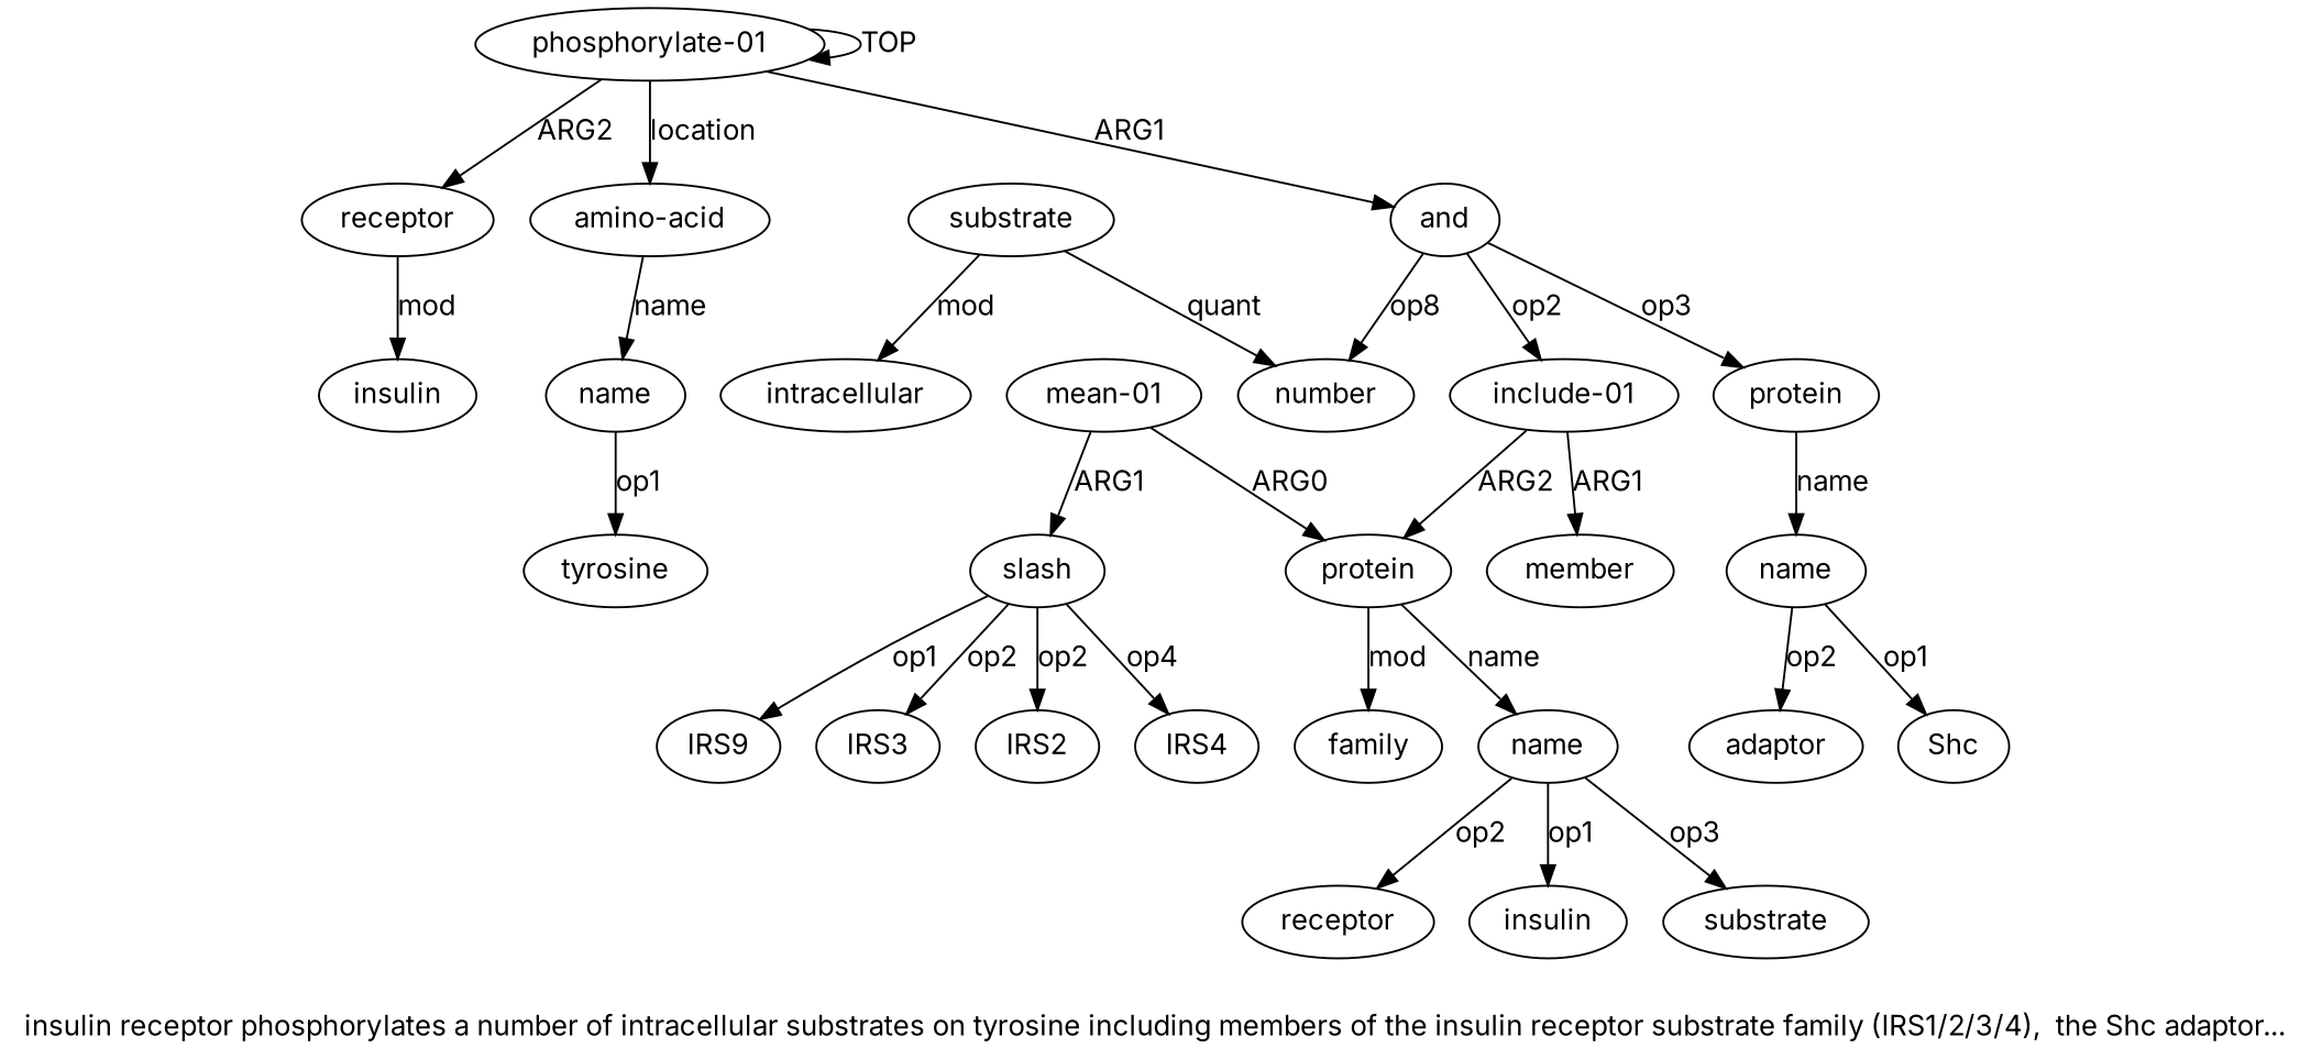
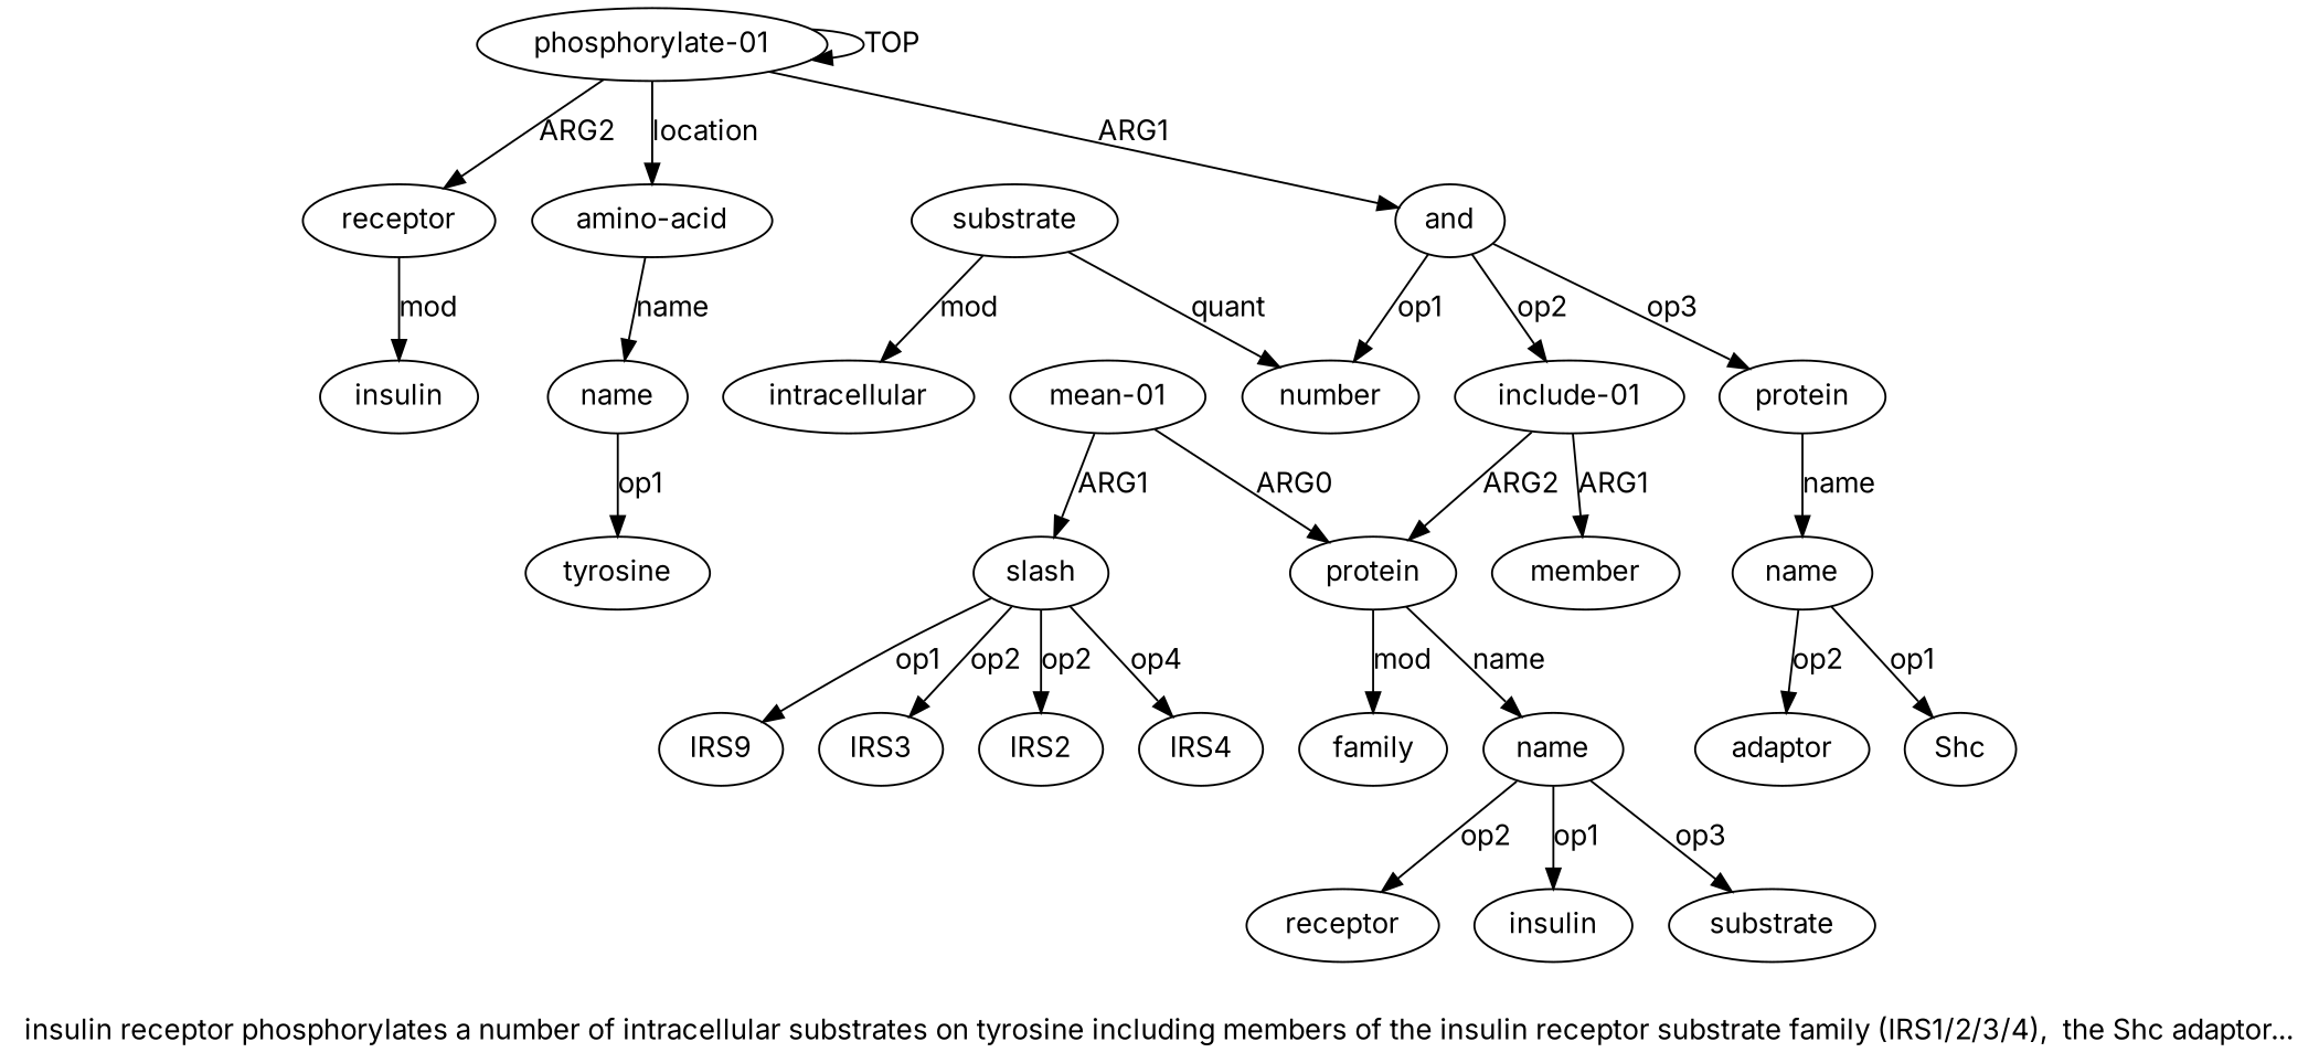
  digraph {
    fontname=Inter
    label="insulin receptor phosphorylates a number of intracellular substrates on tyrosine including members of the insulin receptor substrate family (IRS1/2/3/4),  the Shc adaptor..."
    node [color=black fontname=Inter gold_ind=-1 gold_label=name test_ind=-1 test_label=name]
    edge [color=black fontname=Inter gold_label=op1 test_label=op1]
    n1 [gold_label=adaptor label=adaptor test_label=adaptor]
    n2 [gold_label=receptor label=receptor test_label=receptor]
    n3 [gold_label=insulin label=insulin test_label=insulin]
    n4 [gold_label=substrate label=substrate test_label=substrate]
    n5 [gold_ind=15 gold_label=insulin label=insulin test_ind=15 test_label=insulin]
    n6 [gold_ind=14 gold_label=receptor label=receptor test_ind=14 test_label=receptor]
    n7 [gold_ind=17 label=name test_ind=17]
    n8 [gold_label=tyrosine label=tyrosine test_label=tyrosine]
    n9 [gold_ind=16 gold_label="amino-acid" label="amino-acid" test_ind=16 test_label="amino-acid"]
    n10 [gold_ind=11 gold_label=slash label=slash test_ind=11 test_label=slash]
    n11 [gold_label=IRS1 label=IRS9 test_label=IRS1]
    n12 [gold_label=IRS3 label=IRS3 test_label=IRS3]
    n13 [gold_label=IRS2 label=IRS2 test_label=IRS2]
    n14 [gold_label=IRS4 label=IRS4 test_label=IRS4]
    n15 [gold_ind=10 gold_label="mean-01" label="mean-01" test_ind=10 test_label="mean-01"]
    n16 [gold_ind=7 gold_label=protein label=protein test_ind=7 test_label=protein]
    n17 [gold_ind=9 gold_label=family label=family test_ind=9 test_label=family]
    n18 [gold_ind=8 label=name test_ind=8]
    n19 [gold_ind=13 label=name test_ind=13]
    n20 [gold_label=Shc label=Shc test_label=Shc]
    n21 [gold_ind=12 gold_label=protein label=protein test_ind=12 test_label=protein]
    n22 [gold_ind=1 gold_label=and label=and test_ind=1 test_label=and]
    n23 [gold_ind=2 gold_label=number label=number test_ind=2 test_label=number]
    n24 [gold_ind=5 gold_label="include-01" label="include-01" test_ind=5 test_label="include-01"]
    n25 [gold_ind=6 gold_label=member label=member test_ind=6 test_label=member]
    n26 [gold_ind=0 gold_label="phosphorylate-01" label="phosphorylate-01" test_ind=0 test_label="phosphorylate-01"]
    n27 [gold_ind=3 gold_label=substrate label=substrate test_ind=3 test_label=substrate]
    n28 [gold_ind=4 gold_label=intracellular label=intracellular test_ind=4 test_label=intracellular]
    n6 -> n5 [gold_label=mod label=mod test_label=mod]
    n7 -> n8 [label=op1]
    n9 -> n7 [gold_label=name label=name test_label=name]
    n10 -> n11 [label=op1]
    n10 -> n12 [gold_label=op3 label=op2 test_label=op3]
    n10 -> n13 [gold_label=op2 label=op2 test_label=op2]
    n10 -> n14 [gold_label=op4 label=op4 test_label=op4]
    n15 -> n10 [gold_label=ARG1 label=ARG1 test_label=ARG1]
    n15 -> n16 [gold_label=ARG0 label=ARG0 test_label=ARG0]
    n16 -> n17 [gold_label=mod label=mod test_label=mod]
    n16 -> n18 [gold_label=name label=name test_label=name]
    n18 -> n2 [gold_label=op2 label=op2 test_label=op2]
    n18 -> n3 [label=op1]
    n18 -> n4 [gold_label=op3 label=op3 test_label=op3]
    n19 -> n1 [gold_label=op2 label=op2 test_label=op2]
    n19 -> n20 [label=op1]
    n21 -> n19 [gold_label=name label=name test_label=name]
    n22 -> n21 [gold_label=op3 label=op3 test_label=op3]
-   n22 -> n23 [label=op8]
+   n22 -> n23 [label=op1]
    n22 -> n24 [gold_label=op2 label=op2 test_label=op2]
    n24 -> n16 [gold_label=ARG2 label=ARG2 test_label=ARG2]
    n24 -> n25 [gold_label=ARG1 label=ARG1 test_label=ARG1]
    n26 -> n6 [gold_label=ARG2 label=ARG2 test_label=ARG2]
    n26 -> n9 [gold_label=location label=location test_label=location]
    n26 -> n22 [gold_label=ARG1 label=ARG1 test_label=ARG1]
    n26 -> n26 [gold_label=TOP label=TOP test_label=TOP]
    n27 -> n23 [gold_label=quant label=quant test_label=quant]
    n27 -> n28 [gold_label=mod label=mod test_label=mod]
  }
